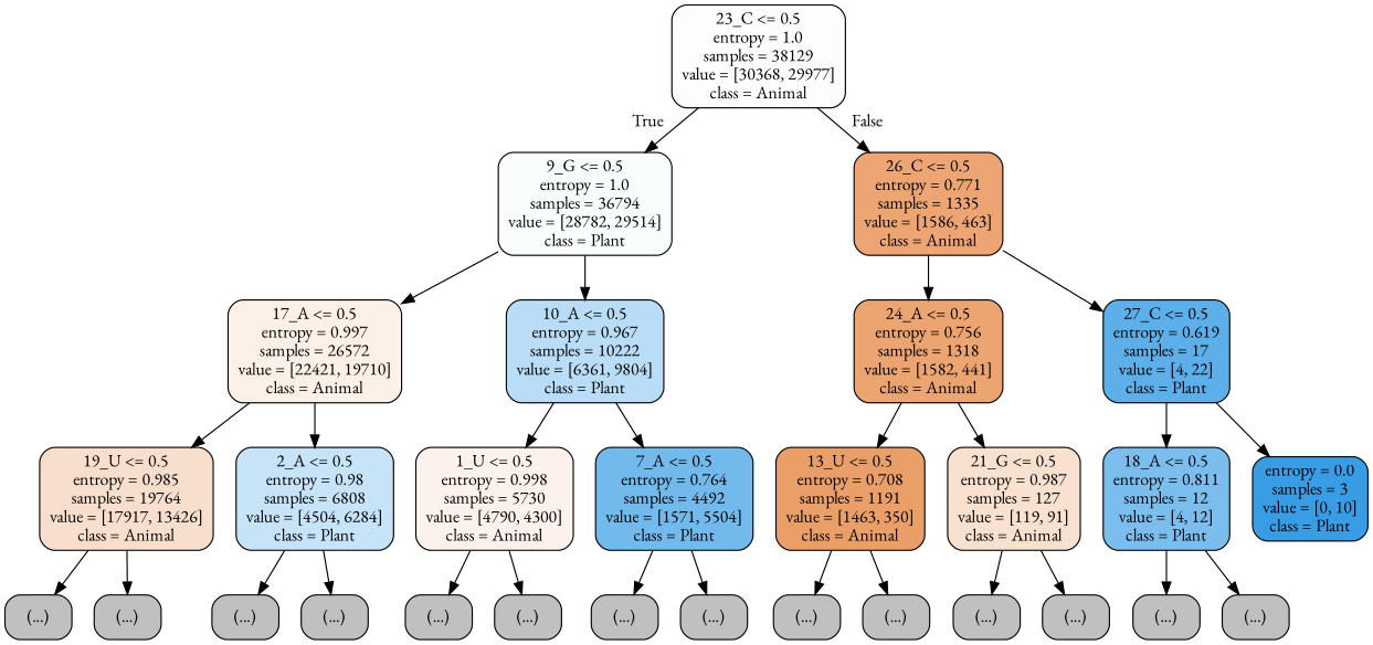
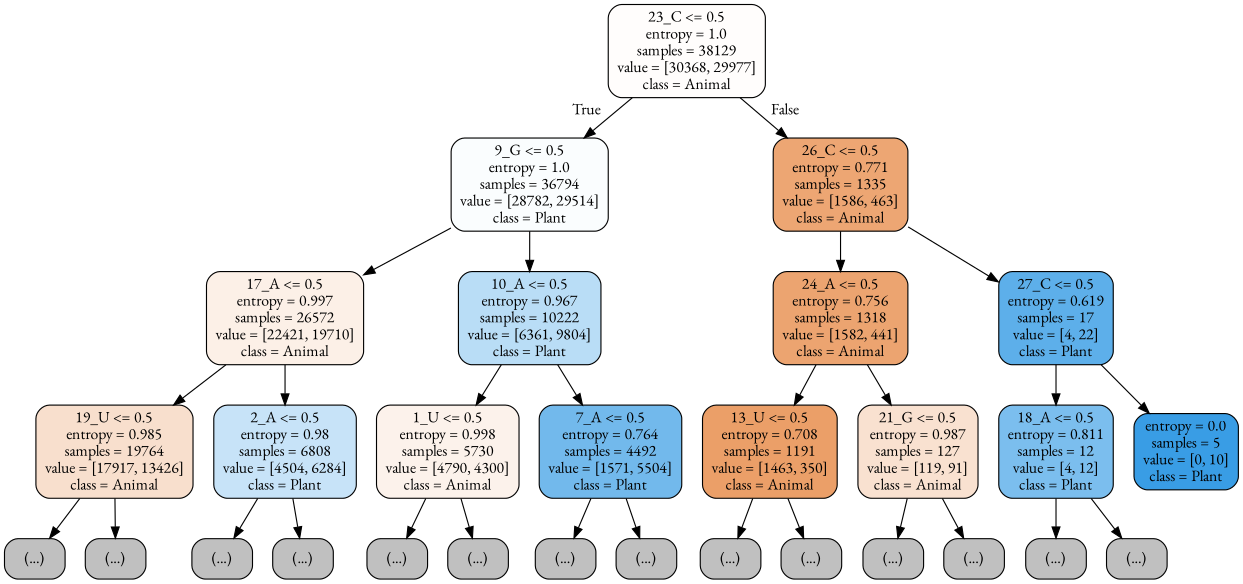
  digraph {
    fontname="EB Garamond"
    node [color=black fillcolor="#C0C0C0" fontname="EB Garamond" shape=box style="filled, rounded"]
    edge [fontname="EB Garamond"]
    n1 [fillcolor="#fffdfc" label="23_C <= 0.5\nentropy = 1.0\nsamples = 38129\nvalue = [30368, 29977]\nclass = Animal"]
    n2 [fillcolor="#fafdfe" label="9_G <= 0.5\nentropy = 1.0\nsamples = 36794\nvalue = [28782, 29514]\nclass = Plant"]
    n3 [fillcolor="#eda673" label="26_C <= 0.5\nentropy = 0.771\nsamples = 1335\nvalue = [1586, 463]\nclass = Animal"]
    n4 [fillcolor="#fcf0e7" label="17_A <= 0.5\nentropy = 0.997\nsamples = 26572\nvalue = [22421, 19710]\nclass = Animal"]
    n5 [fillcolor="#b9ddf6" label="10_A <= 0.5\nentropy = 0.967\nsamples = 10222\nvalue = [6361, 9804]\nclass = Plant"]
    n6 [fillcolor="#f8dfcd" label="19_U <= 0.5\nentropy = 0.985\nsamples = 19764\nvalue = [17917, 13426]\nclass = Animal"]
    n7 [fillcolor="#c7e3f8" label="2_A <= 0.5\nentropy = 0.98\nsamples = 6808\nvalue = [4504, 6284]\nclass = Plant"]
    n8 [label="(...)"]
    n9 [label="(...)"]
    n10 [label="(...)"]
    n11 [label="(...)"]
    n12 [fillcolor="#fcf2eb" label="1_U <= 0.5\nentropy = 0.998\nsamples = 5730\nvalue = [4790, 4300]\nclass = Animal"]
    n13 [fillcolor="#72b9ec" label="7_A <= 0.5\nentropy = 0.764\nsamples = 4492\nvalue = [1571, 5504]\nclass = Plant"]
    n14 [label="(...)"]
    n15 [label="(...)"]
    n16 [label="(...)"]
    n17 [label="(...)"]
    n18 [fillcolor="#eca470" label="24_A <= 0.5\nentropy = 0.756\nsamples = 1318\nvalue = [1582, 441]\nclass = Animal"]
    n19 [fillcolor="#5dafea" label="27_C <= 0.5\nentropy = 0.619\nsamples = 17\nvalue = [4, 22]\nclass = Plant"]
    n20 [fillcolor="#eb9f68" label="13_U <= 0.5\nentropy = 0.708\nsamples = 1191\nvalue = [1463, 350]\nclass = Animal"]
    n21 [fillcolor="#f9e1d0" label="21_G <= 0.5\nentropy = 0.987\nsamples = 127\nvalue = [119, 91]\nclass = Animal"]
    n22 [label="(...)"]
    n23 [label="(...)"]
    n24 [label="(...)"]
    n25 [label="(...)"]
    n26 [fillcolor="#7bbeee" label="18_A <= 0.5\nentropy = 0.811\nsamples = 12\nvalue = [4, 12]\nclass = Plant"]
-   n27 [fillcolor="#399de5" label="entropy = 0.0\nsamples = 3\nvalue = [0, 10]\nclass = Plant"]
+   n27 [fillcolor="#399de5" label="entropy = 0.0\nsamples = 5\nvalue = [0, 10]\nclass = Plant"]
    n28 [label="(...)"]
    n29 [label="(...)"]
    n1 -> n2 [headlabel=True labelangle=45 labeldistance=2.5]
    n1 -> n3 [headlabel=False labelangle=-45 labeldistance=2.5]
    n2 -> n4
    n2 -> n5
    n3 -> n18
    n3 -> n19
    n4 -> n6
    n4 -> n7
    n5 -> n12
    n5 -> n13
    n6 -> n8
    n6 -> n9
    n7 -> n10
    n7 -> n11
    n12 -> n14
    n12 -> n15
    n13 -> n16
    n13 -> n17
    n18 -> n20
    n18 -> n21
    n19 -> n26
    n19 -> n27
    n20 -> n22
    n20 -> n23
    n21 -> n24
    n21 -> n25
    n26 -> n28
    n26 -> n29
  }
